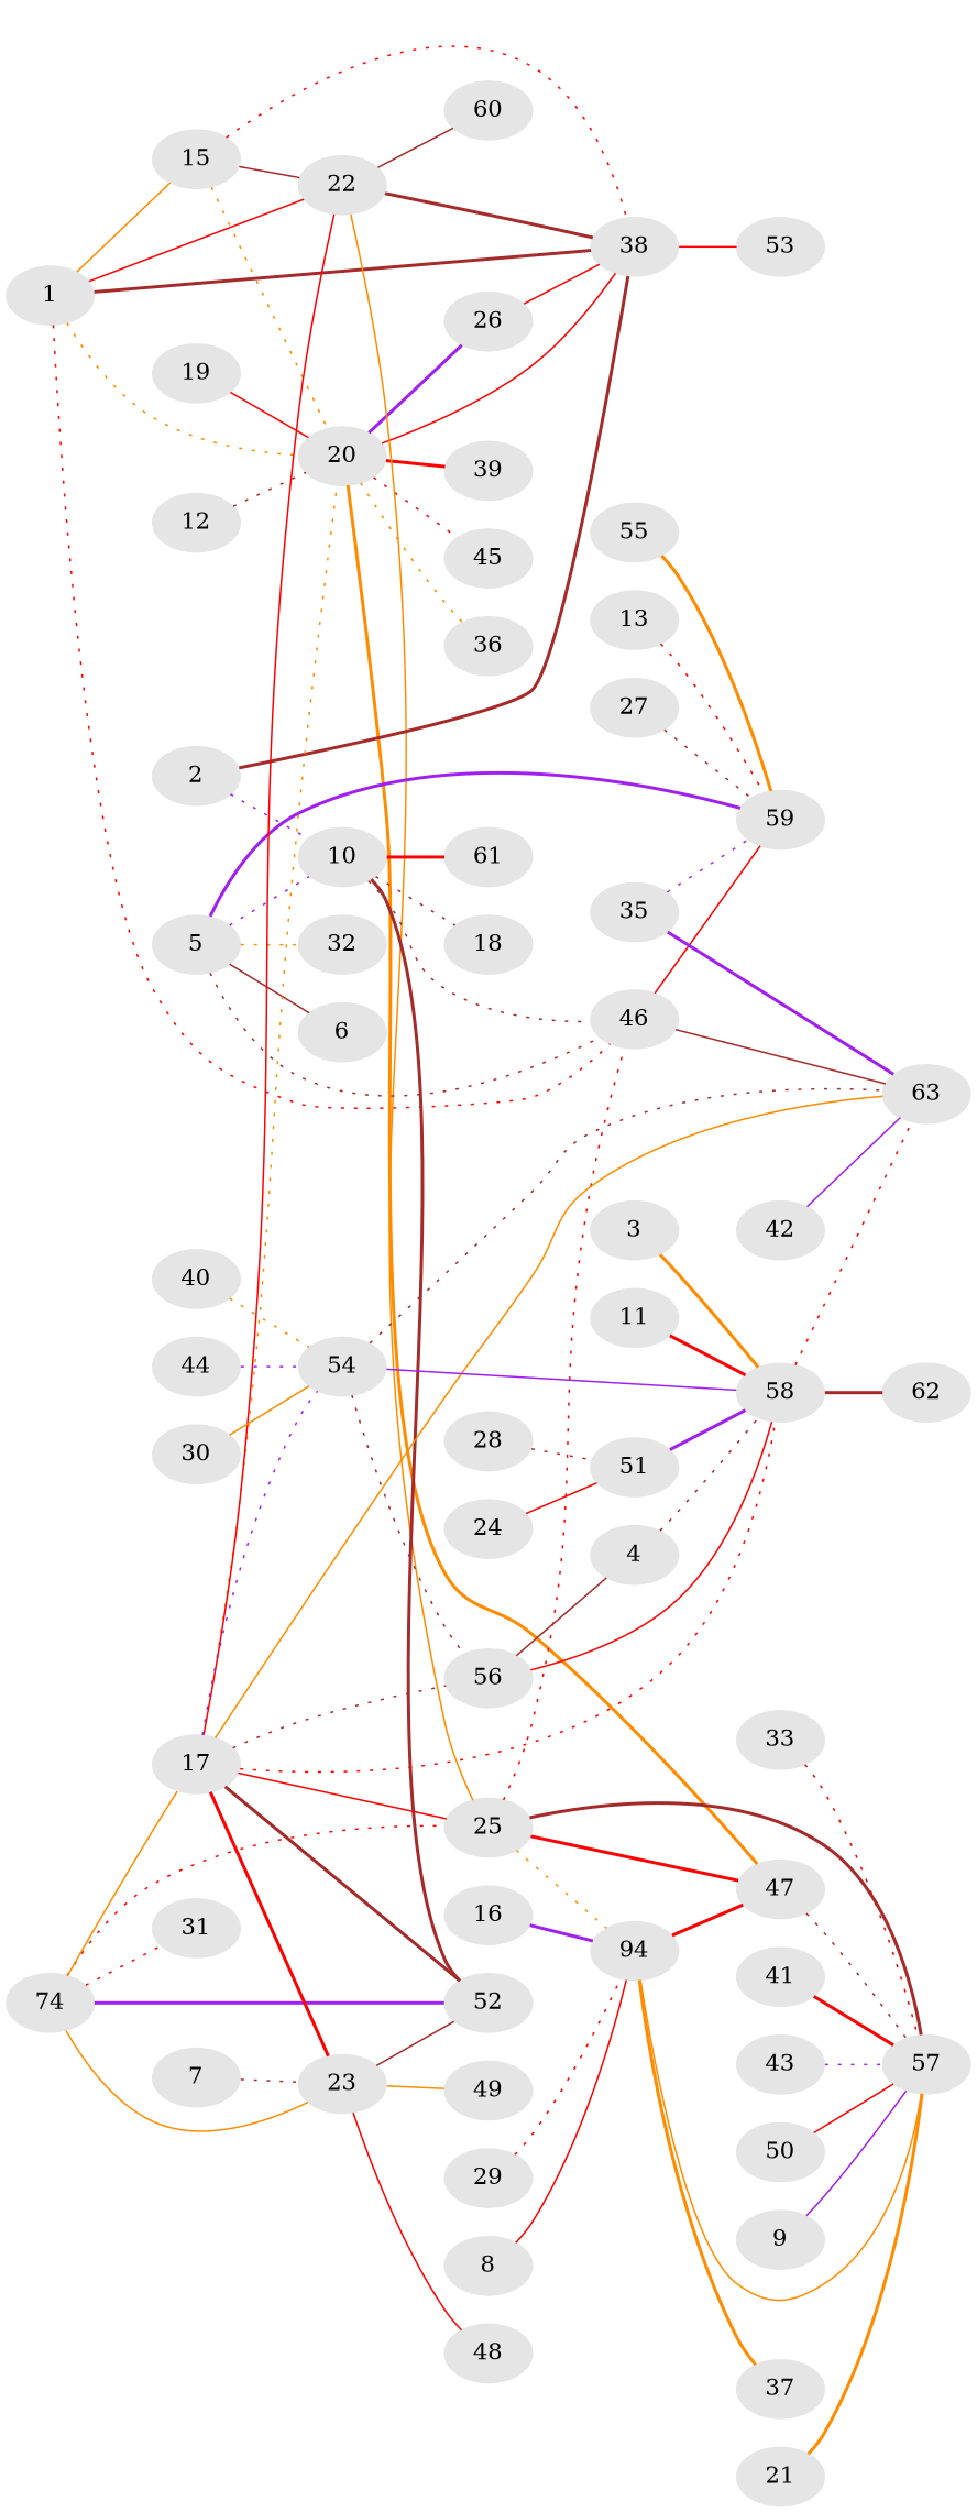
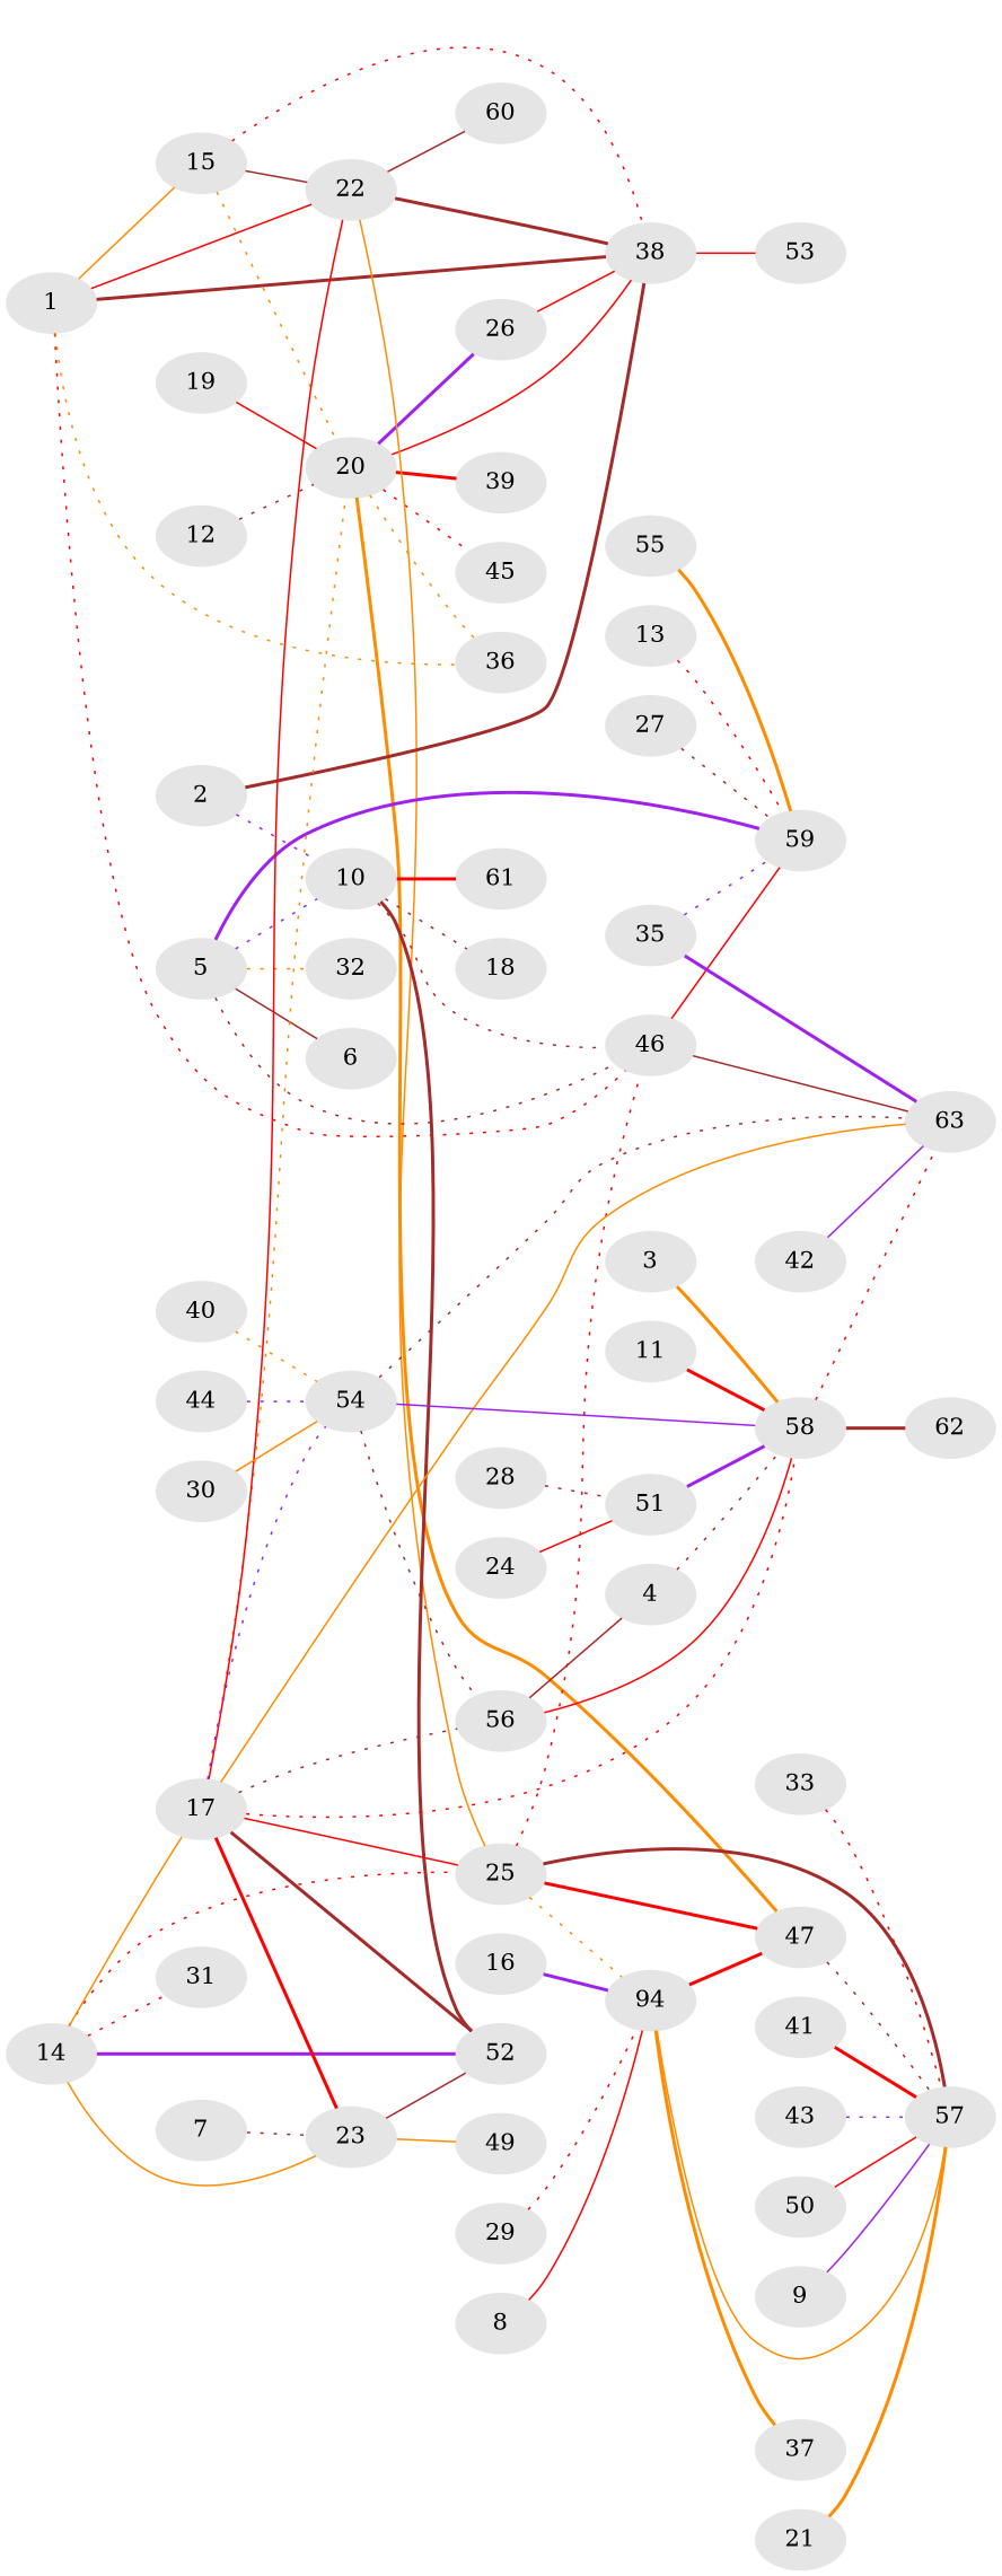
  graph {
    rankdir=LR
    node [color=gray90 style=filled]
    edge [color=red style=dotted weight=1.0]
    1
    15
    20
    22
    38
    46
    36
    39
    45
    47
    26
    25
    60
    53
    59
    63
    2
    10
    18
    52
    61
    3
    58
    62
    4
    5
    6
    32
    7
    23
-   48
    49
    n33 [label=94]
    8
    57
    37
    9
    11
    12
    13
-   14 [label=74]
+   14
    17
    31
    54
    56
    16
    19
    21
    24
    51
    27
    28
    29
    30
    33
    35
    40
    41
    42
    43
    44
    50
    55
    1 -- 15 [color=darkorange style=solid weight=2.0]
-   1 -- 20 [color=darkorange]
+   1 -- 36 [color=darkorange]
    1 -- 22 [style=solid]
    1 -- 38 [color=brown style=bold]
    1 -- 46
    15 -- 20 [color=darkorange weight=2.0]
    15 -- 22 [color=brown style=solid weight=2.0]
    15 -- 38 [weight=2.0]
    20 -- 38 [style=solid]
    20 -- 36 [color=darkorange]
    20 -- 39 [style=bold]
    20 -- 45
    20 -- 47 [color=darkorange style=bold]
    20 -- 26 [color=purple style=bold]
    22 -- 38 [color=brown style=bold]
    22 -- 25 [color=darkorange style=solid]
    22 -- 60 [color=brown style=solid]
    38 -- 53 [style=solid]
    46 -- 59 [style=solid weight=4.0]
    46 -- 63 [color=brown style=solid]
    47 -- 57 [color=brown weight=2.0]
    26 -- 38 [style=solid]
    25 -- 46
    25 -- 47 [style=bold weight=2.0]
    25 -- n33 [color=darkorange weight=2.0]
    25 -- 57 [color=brown style=bold]
    2 -- 38 [color=brown style=bold]
    2 -- 10 [color=purple]
    10 -- 46 [color=brown weight=2.0]
    10 -- 18 [color=brown]
    10 -- 52 [color=brown style=bold]
    10 -- 61 [style=bold]
    3 -- 58 [color=darkorange style=bold]
    58 -- 63
    58 -- 62 [color=brown style=bold]
    4 -- 58 [color=brown]
    5 -- 46 [color=brown weight=2.0]
    5 -- 59 [color=purple style=bold weight=2.0]
    5 -- 10 [color=purple]
    5 -- 6 [color=brown style=solid]
    5 -- 32 [color=darkorange]
    7 -- 23 [color=brown]
    23 -- 52 [color=brown style=solid weight=2.0]
-   23 -- 48 [style=solid]
    23 -- 49 [color=darkorange style=solid]
    n33 -- 47 [style=bold weight=4.0]
    n33 -- 57 [color=darkorange style=solid weight=2.0]
    n33 -- 37 [color=darkorange style=bold]
    8 -- n33 [style=solid]
    9 -- 57 [color=purple style=solid]
    11 -- 58 [style=bold]
    12 -- 20 [color=brown]
    13 -- 59
    14 -- 25
    14 -- 52 [color=purple style=bold weight=4.0]
    14 -- 23 [color=darkorange style=solid weight=2.0]
    14 -- 17 [color=darkorange style=solid weight=2.0]
    14 -- 31
    17 -- 20 [color=darkorange]
    17 -- 22 [style=solid]
    17 -- 25 [style=solid]
    17 -- 63 [color=darkorange style=solid]
    17 -- 52 [color=brown style=bold weight=3.0]
    17 -- 58
    17 -- 23 [style=bold]
    17 -- 54 [color=purple weight=2.0]
    17 -- 56 [color=brown]
    54 -- 63 [color=brown weight=2.0]
    54 -- 58 [color=purple style=solid weight=2.0]
    54 -- 56 [color=brown weight=2.0]
    56 -- 58 [style=solid]
    56 -- 4 [color=brown style=solid]
    16 -- n33 [color=purple style=bold]
    19 -- 20 [style=solid]
    21 -- 57 [color=darkorange style=bold]
    24 -- 51 [style=solid]
    51 -- 58 [color=purple style=bold]
    27 -- 59 [color=brown]
    28 -- 51 [color=brown]
    29 -- n33
    30 -- 54 [color=darkorange style=solid]
    33 -- 57
    35 -- 59 [color=purple]
    35 -- 63 [color=purple style=bold]
    40 -- 54 [color=darkorange]
    41 -- 57 [style=bold]
    42 -- 63 [color=purple style=solid]
    43 -- 57 [color=purple]
    44 -- 54 [color=purple]
    50 -- 57 [style=solid]
    55 -- 59 [color=darkorange style=bold]
  }
